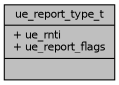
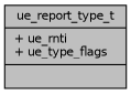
  digraph {
-   n1 [color=black fillcolor=grey75 fontcolor=black fontname=Helvetica fontsize=10 height=0.2 label="{ue_report_type_t\n|+ ue_rnti\l+ ue_report_flags\l|}" shape=record style=filled width=0.4]
+   n1 [color=black fillcolor=grey75 fontcolor=black fontname=Helvetica fontsize=10 height=0.2 label="{ue_report_type_t\n|+ ue_rnti\l+ ue_type_flags\l|}" shape=record style=filled width=0.4]
  }
